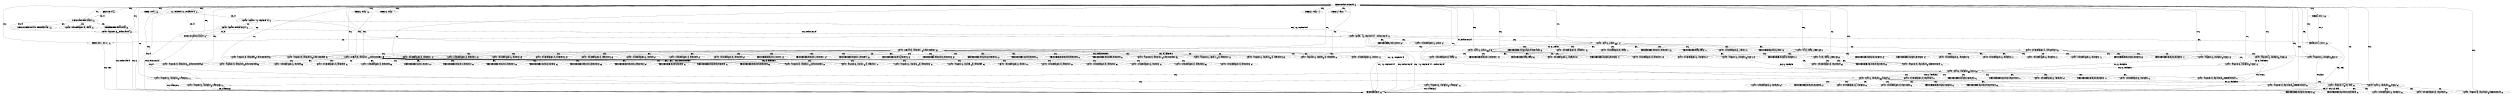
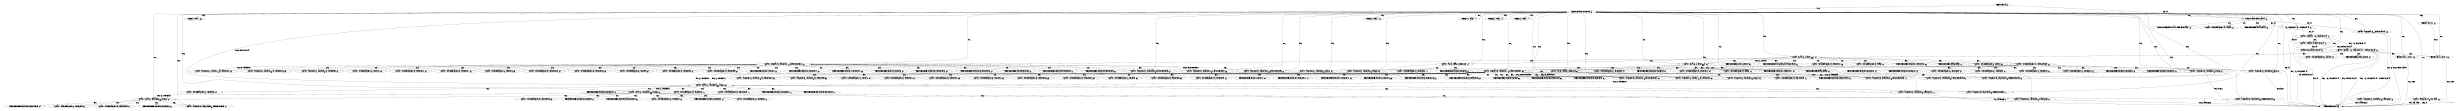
  digraph {
    n1 [label=<(METHOD,PredictorSetupDecode)<SUB>123</SUB>>]
    n2 [label=<(PARAM,TIFF *tif)<SUB>123</SUB>>]
    n3 [label=<(&lt;operator&gt;.assignment,*sp = PredictorState(tif))<SUB>125</SUB>>]
    n4 [label=<(&lt;operator&gt;.assignment,*td = &amp;tif-&gt;tif_dir)<SUB>126</SUB>>]
    n5 [label=<(RETURN,return 1;,return 1;)<SUB>223</SUB>>]
    n6 [label=<(&lt;operator&gt;.equals,sp-&gt;predictor == 2)<SUB>134</SUB>>]
    n7 [label=<(LITERAL,1,return 1;)<SUB>223</SUB>>]
    n8 [label=<(PredictorState,PredictorState(tif))<SUB>125</SUB>>]
    n9 [label=<(RETURN,return 0;,return 0;)<SUB>132</SUB>>]
    n10 [label=<(LITERAL,0,return 0;)<SUB>132</SUB>>]
    n11 [label=<(&lt;operator&gt;.notEquals,tif-&gt;tif_decoderow != PredictorDecodeRow)<SUB>155</SUB>>]
    n12 [label=<(&lt;operator&gt;.and,tif-&gt;tif_flags &amp; TIFF_SWAB)<SUB>172</SUB>>]
    n13 [label=<(*sp-&gt;setupdecode,(*sp-&gt;setupdecode)(tif))<SUB>131</SUB>>]
    n14 [label=<(PredictorSetup,PredictorSetup(tif))<SUB>131</SUB>>]
    n15 [label=<(LITERAL,8,&lt;empty&gt;)<SUB>138</SUB>>]
    n16 [label=<(&lt;operator&gt;.assignment,sp-&gt;decodepfunc = horAcc8)<SUB>139</SUB>>]
    n17 [label=<(LITERAL,16,&lt;empty&gt;)<SUB>141</SUB>>]
    n18 [label=<(&lt;operator&gt;.assignment,sp-&gt;decodepfunc = horAcc16)<SUB>142</SUB>>]
    n19 [label=<(LITERAL,32,&lt;empty&gt;)<SUB>144</SUB>>]
    n20 [label=<(&lt;operator&gt;.assignment,sp-&gt;decodepfunc = horAcc32)<SUB>145</SUB>>]
    n21 [label=<(LITERAL,64,&lt;empty&gt;)<SUB>147</SUB>>]
    n22 [label=<(&lt;operator&gt;.assignment,sp-&gt;decodepfunc = horAcc64)<SUB>148</SUB>>]
    n23 [label=<(&lt;operator&gt;.assignment,tif-&gt;tif_decoderow = PredictorDecodeRow)<SUB>158</SUB>>]
    n24 [label=<(&lt;operator&gt;.assignment,tif-&gt;tif_decodestrip = PredictorDecodeTile)<SUB>160</SUB>>]
    n25 [label=<(&lt;operator&gt;.assignment,tif-&gt;tif_decodetile = PredictorDecodeTile)<SUB>162</SUB>>]
    n26 [label=<(&lt;operator&gt;.equals,sp-&gt;predictor == 3)<SUB>192</SUB>>]
    n27 [label=<(&lt;operator&gt;.equals,sp-&gt;decodepfunc == horAcc16)<SUB>574</SUB>>]
    n28 [label=<(&lt;operator&gt;.assignment,sp-&gt;decodepfunc = fpAcc)<SUB>194</SUB>>]
    n29 [label=<(&lt;operator&gt;.assignment,sp-&gt;decodepfunc = swabHorAcc16)<SUB>176</SUB>>]
    n30 [label=<(&lt;operator&gt;.assignment,tif-&gt;tif_postdecode = _TIFFNoPostDecode)<SUB>177</SUB>>]
    n31 [label=<(&lt;operator&gt;.notEquals,tif-&gt;tif_decoderow != PredictorDecodeRow)<SUB>199</SUB>>]
    n32 [label=<(&lt;operator&gt;.and,tif-&gt;tif_flags &amp; TIFF_SWAB)<SUB>213</SUB>>]
    n33 [label=<(&lt;operator&gt;.assignment,tif-&gt;tif_decoderow = PredictorDecodeRow)<SUB>202</SUB>>]
    n34 [label=<(&lt;operator&gt;.assignment,tif-&gt;tif_decodestrip = PredictorDecodeTile)<SUB>204</SUB>>]
    n35 [label=<(&lt;operator&gt;.assignment,tif-&gt;tif_decodetile = PredictorDecodeTile)<SUB>206</SUB>>]
    n36 [label=<(&lt;operator&gt;.assignment,tif-&gt;tif_postdecode = _TIFFNoPostDecode)<SUB>215</SUB>>]
    n37 [label=<(&lt;operator&gt;.equals,sp-&gt;decodepfunc == horAcc32)<SUB>179</SUB>>]
    n38 [label=<(&lt;operator&gt;.assignment,sp-&gt;decodepfunc = swabHorAcc32)<SUB>181</SUB>>]
    n39 [label=<(&lt;operator&gt;.assignment,tif-&gt;tif_postdecode = _TIFFNoPostDecode)<SUB>182</SUB>>]
    n40 [label=<(&lt;operator&gt;.equals,sp-&gt;decodepfunc == horAcc64)<SUB>184</SUB>>]
    n41 [label=<(&lt;operator&gt;.assignment,tif-&gt;tif_postdecode = _TIFFNoPostDecode)<SUB>187</SUB>>]
    n42 [label=<(METHOD_RETURN,int)<SUB>123</SUB>>]
    n43 [label=<(&lt;operator&gt;.indirectFieldAccess,td-&gt;td_bitspersample)<SUB>136</SUB>>]
    n44 [label=<(FIELD_IDENTIFIER,td_bitspersample,td_bitspersample)<SUB>136</SUB>>]
    n45 [label=<(&lt;operator&gt;.indirectFieldAccess,tif-&gt;tif_decoderow)<SUB>155</SUB>>]
    n46 [label=<(&lt;operator&gt;.indirectFieldAccess,tif-&gt;tif_flags)<SUB>172</SUB>>]
    n47 [label=<(FIELD_IDENTIFIER,tif_decoderow,tif_decoderow)<SUB>155</SUB>>]
    n48 [label=<(FIELD_IDENTIFIER,tif_flags,tif_flags)<SUB>172</SUB>>]
    n49 [label=<(&lt;operator&gt;.indirectFieldAccess,sp-&gt;predictor)<SUB>192</SUB>>]
    n50 [label=<(FIELD_IDENTIFIER,predictor,predictor)<SUB>192</SUB>>]
    n51 [label=<(UNKNOWN,TIFFPredictorState *,TIFFPredictorState *)<SUB>125</SUB>>]
    n52 [label=<(&lt;operator&gt;.indirectFieldAccess,(tif)-&gt;tif_data)<SUB>125</SUB>>]
    n53 [label=<(FIELD_IDENTIFIER,tif_data,tif_data)<SUB>125</SUB>>]
    n54 [label=<(&lt;operator&gt;.assignment,sp-&gt;decoderow = tif-&gt;tif_decoderow)<SUB>157</SUB>>]
    n55 [label=<(&lt;operator&gt;.assignment,sp-&gt;decodestrip = tif-&gt;tif_decodestrip)<SUB>159</SUB>>]
    n56 [label=<(&lt;operator&gt;.assignment,sp-&gt;decodetile = tif-&gt;tif_decodetile)<SUB>161</SUB>>]
    n57 [label=<(&lt;operator&gt;.indirectFieldAccess,sp-&gt;decoderow)<SUB>157</SUB>>]
    n58 [label=<(&lt;operator&gt;.indirectFieldAccess,tif-&gt;tif_decoderow)<SUB>157</SUB>>]
    n59 [label=<(&lt;operator&gt;.indirectFieldAccess,tif-&gt;tif_decoderow)<SUB>158</SUB>>]
    n60 [label=<(&lt;operator&gt;.indirectFieldAccess,sp-&gt;decodestrip)<SUB>159</SUB>>]
    n61 [label=<(&lt;operator&gt;.indirectFieldAccess,tif-&gt;tif_decodestrip)<SUB>159</SUB>>]
    n62 [label=<(&lt;operator&gt;.indirectFieldAccess,tif-&gt;tif_decodestrip)<SUB>160</SUB>>]
    n63 [label=<(&lt;operator&gt;.indirectFieldAccess,sp-&gt;decodetile)<SUB>161</SUB>>]
    n64 [label=<(&lt;operator&gt;.indirectFieldAccess,tif-&gt;tif_decodetile)<SUB>161</SUB>>]
    n65 [label=<(&lt;operator&gt;.indirectFieldAccess,tif-&gt;tif_decodetile)<SUB>162</SUB>>]
    n66 [label=<(FIELD_IDENTIFIER,decoderow,decoderow)<SUB>157</SUB>>]
    n67 [label=<(FIELD_IDENTIFIER,tif_decoderow,tif_decoderow)<SUB>157</SUB>>]
    n68 [label=<(FIELD_IDENTIFIER,tif_decoderow,tif_decoderow)<SUB>158</SUB>>]
    n69 [label=<(FIELD_IDENTIFIER,decodestrip,decodestrip)<SUB>159</SUB>>]
    n70 [label=<(FIELD_IDENTIFIER,tif_decodestrip,tif_decodestrip)<SUB>159</SUB>>]
    n71 [label=<(FIELD_IDENTIFIER,tif_decodestrip,tif_decodestrip)<SUB>160</SUB>>]
    n72 [label=<(FIELD_IDENTIFIER,decodetile,decodetile)<SUB>161</SUB>>]
    n73 [label=<(FIELD_IDENTIFIER,tif_decodetile,tif_decodetile)<SUB>161</SUB>>]
    n74 [label=<(FIELD_IDENTIFIER,tif_decodetile,tif_decodetile)<SUB>162</SUB>>]
    n75 [label=<(&lt;operator&gt;.indirectFieldAccess,sp-&gt;decodepfunc)<SUB>174</SUB>>]
    n76 [label=<(FIELD_IDENTIFIER,decodepfunc,decodepfunc)<SUB>174</SUB>>]
    n77 [label=<(&lt;operator&gt;.logicalNot,!(*sp-&gt;setupdecode)(tif))<SUB>131</SUB>>]
    n78 [label=<(&lt;operator&gt;.indirectFieldAccess,sp-&gt;decodepfunc)<SUB>194</SUB>>]
    n79 [label=<(FIELD_IDENTIFIER,decodepfunc,decodepfunc)<SUB>194</SUB>>]
    n80 [label=<(&lt;operator&gt;.indirectFieldAccess,tif-&gt;tif_decoderow)<SUB>199</SUB>>]
    n81 [label=<(&lt;operator&gt;.indirectFieldAccess,tif-&gt;tif_flags)<SUB>213</SUB>>]
    n82 [label=<(FIELD_IDENTIFIER,tif_decoderow,tif_decoderow)<SUB>199</SUB>>]
    n83 [label=<(FIELD_IDENTIFIER,tif_flags,tif_flags)<SUB>213</SUB>>]
    n84 [label=<(&lt;operator&gt;.indirectFieldAccess,sp-&gt;decodepfunc)<SUB>176</SUB>>]
    n85 [label=<(&lt;operator&gt;.indirectFieldAccess,tif-&gt;tif_postdecode)<SUB>177</SUB>>]
    n86 [label=<(FIELD_IDENTIFIER,decodepfunc,decodepfunc)<SUB>176</SUB>>]
    n87 [label=<(FIELD_IDENTIFIER,tif_postdecode,tif_postdecode)<SUB>177</SUB>>]
    n88 [label=<(&lt;operator&gt;.indirectFieldAccess,sp-&gt;decodepfunc)<SUB>179</SUB>>]
    n89 [label=<(FIELD_IDENTIFIER,decodepfunc,decodepfunc)<SUB>179</SUB>>]
    n90 [label=<(&lt;operator&gt;.assignment,sp-&gt;decoderow = tif-&gt;tif_decoderow)<SUB>201</SUB>>]
    n91 [label=<(&lt;operator&gt;.assignment,sp-&gt;decodestrip = tif-&gt;tif_decodestrip)<SUB>203</SUB>>]
    n92 [label=<(&lt;operator&gt;.assignment,sp-&gt;decodetile = tif-&gt;tif_decodetile)<SUB>205</SUB>>]
    n93 [label=<(&lt;operator&gt;.indirectFieldAccess,sp-&gt;decoderow)<SUB>201</SUB>>]
    n94 [label=<(&lt;operator&gt;.indirectFieldAccess,tif-&gt;tif_decoderow)<SUB>201</SUB>>]
    n95 [label=<(&lt;operator&gt;.indirectFieldAccess,tif-&gt;tif_decoderow)<SUB>202</SUB>>]
    n96 [label=<(&lt;operator&gt;.indirectFieldAccess,sp-&gt;decodestrip)<SUB>203</SUB>>]
    n97 [label=<(&lt;operator&gt;.indirectFieldAccess,tif-&gt;tif_decodestrip)<SUB>203</SUB>>]
    n98 [label=<(&lt;operator&gt;.indirectFieldAccess,tif-&gt;tif_decodestrip)<SUB>204</SUB>>]
    n99 [label=<(&lt;operator&gt;.indirectFieldAccess,sp-&gt;decodetile)<SUB>205</SUB>>]
    n100 [label=<(&lt;operator&gt;.indirectFieldAccess,tif-&gt;tif_decodetile)<SUB>205</SUB>>]
    n101 [label=<(&lt;operator&gt;.indirectFieldAccess,tif-&gt;tif_decodetile)<SUB>206</SUB>>]
    n102 [label=<(FIELD_IDENTIFIER,decoderow,decoderow)<SUB>201</SUB>>]
    n103 [label=<(FIELD_IDENTIFIER,tif_decoderow,tif_decoderow)<SUB>201</SUB>>]
    n104 [label=<(FIELD_IDENTIFIER,tif_decoderow,tif_decoderow)<SUB>202</SUB>>]
    n105 [label=<(FIELD_IDENTIFIER,decodestrip,decodestrip)<SUB>203</SUB>>]
    n106 [label=<(FIELD_IDENTIFIER,tif_decodestrip,tif_decodestrip)<SUB>203</SUB>>]
    n107 [label=<(FIELD_IDENTIFIER,tif_decodestrip,tif_decodestrip)<SUB>204</SUB>>]
    n108 [label=<(FIELD_IDENTIFIER,decodetile,decodetile)<SUB>205</SUB>>]
    n109 [label=<(FIELD_IDENTIFIER,tif_decodetile,tif_decodetile)<SUB>205</SUB>>]
    n110 [label=<(FIELD_IDENTIFIER,tif_decodetile,tif_decodetile)<SUB>206</SUB>>]
    n111 [label=<(&lt;operator&gt;.indirectFieldAccess,tif-&gt;tif_postdecode)<SUB>215</SUB>>]
    n112 [label=<(FIELD_IDENTIFIER,tif_postdecode,tif_postdecode)<SUB>215</SUB>>]
    n113 [label=<(&lt;operator&gt;.indirectFieldAccess,sp-&gt;decodepfunc)<SUB>181</SUB>>]
    n114 [label=<(&lt;operator&gt;.indirectFieldAccess,tif-&gt;tif_postdecode)<SUB>182</SUB>>]
    n115 [label=<(FIELD_IDENTIFIER,decodepfunc,decodepfunc)<SUB>181</SUB>>]
    n116 [label=<(FIELD_IDENTIFIER,tif_postdecode,tif_postdecode)<SUB>182</SUB>>]
    n117 [label=<(&lt;operator&gt;.indirectFieldAccess,sp-&gt;decodepfunc)<SUB>184</SUB>>]
    n118 [label=<(FIELD_IDENTIFIER,decodepfunc,decodepfunc)<SUB>184</SUB>>]
    n119 [label=<(&lt;operator&gt;.indirectFieldAccess,sp-&gt;decodepfunc)<SUB>186</SUB>>]
    n120 [label=<(&lt;operator&gt;.indirectFieldAccess,tif-&gt;tif_postdecode)<SUB>187</SUB>>]
    n121 [label=<(FIELD_IDENTIFIER,decodepfunc,decodepfunc)<SUB>186</SUB>>]
    n122 [label=<(FIELD_IDENTIFIER,tif_postdecode,tif_postdecode)<SUB>187</SUB>>]
    n123 [label=<(&lt;operator&gt;.assignment,sp-&gt;decodepfunc = swabHorAcc64)<SUB>186</SUB>>]
    n124 [label=<(&lt;operator&gt;.logicalOr,!(*sp-&gt;setupdecode)(tif) || !PredictorSetup(tif))<SUB>131</SUB>>]
    n125 [label=<(&lt;operator&gt;.indirectFieldAccess,sp-&gt;predictor)<SUB>134</SUB>>]
    n126 [label=<(FIELD_IDENTIFIER,predictor,predictor)<SUB>134</SUB>>]
    n127 [label=<(&lt;operator&gt;.indirectFieldAccess,sp-&gt;decodepfunc)<SUB>139</SUB>>]
    n128 [label=<(&lt;operator&gt;.indirectFieldAccess,sp-&gt;decodepfunc)<SUB>142</SUB>>]
    n129 [label=<(&lt;operator&gt;.indirectFieldAccess,sp-&gt;decodepfunc)<SUB>145</SUB>>]
    n130 [label=<(&lt;operator&gt;.indirectFieldAccess,sp-&gt;decodepfunc)<SUB>148</SUB>>]
    n131 [label=<(FIELD_IDENTIFIER,decodepfunc,decodepfunc)<SUB>139</SUB>>]
    n132 [label=<(FIELD_IDENTIFIER,decodepfunc,decodepfunc)<SUB>142</SUB>>]
    n133 [label=<(FIELD_IDENTIFIER,decodepfunc,decodepfunc)<SUB>145</SUB>>]
    n134 [label=<(FIELD_IDENTIFIER,decodepfunc,decodepfunc)<SUB>148</SUB>>]
    n135 [label=<(&lt;operator&gt;.logicalNot,!PredictorSetup(tif))<SUB>731</SUB>>]
-   n1 -> n2 [label="DDG: "]
+   n2 -> n1 [label="DDG: "]
    n1 -> n3 [label="DDG: "]
    n1 -> n4 [label="DDG: "]
    n1 -> n5 [label="DDG: "]
    n1 -> n6 [label="DDG: "]
    n1 -> n7 [label="DDG: "]
    n1 -> n8 [label="DDG: "]
    n1 -> n9 [label="DDG: "]
    n1 -> n10 [label="DDG: "]
    n1 -> n11 [label="DDG: "]
    n1 -> n12 [label="DDG: "]
    n1 -> n13 [label="DDG: "]
    n1 -> n14 [label="DDG: "]
    n1 -> n15 [label="DDG: "]
    n1 -> n16 [label="DDG: "]
    n1 -> n17 [label="DDG: "]
    n1 -> n18 [label="DDG: "]
    n1 -> n19 [label="DDG: "]
    n1 -> n20 [label="DDG: "]
    n1 -> n21 [label="DDG: "]
    n1 -> n22 [label="DDG: "]
    n1 -> n23 [label="DDG: "]
    n1 -> n24 [label="DDG: "]
    n1 -> n25 [label="DDG: "]
    n1 -> n26 [label="DDG: "]
    n1 -> n27 [label="DDG: PredictorSetup(tif)"]
    n1 -> n28 [label="DDG: "]
    n1 -> n29 [label="DDG: "]
    n1 -> n30 [label="DDG: "]
    n1 -> n31 [label="DDG: "]
    n1 -> n32 [label="DDG: "]
    n1 -> n33 [label="DDG: "]
    n1 -> n34 [label="DDG: "]
    n1 -> n35 [label="DDG: "]
    n1 -> n36 [label="DDG: "]
    n1 -> n37 [label="DDG: "]
    n1 -> n38 [label="DDG: "]
    n1 -> n39 [label="DDG: "]
    n1 -> n40 [label="DDG: "]
    n1 -> n41 [label="DDG: "]
    n2 -> n8 [label="DDG: tif"]
    n3 -> n42 [label="DDG: sp"]
    n3 -> n42 [label="DDG: PredictorState(tif)"]
    n4 -> n42 [label="DDG: td"]
    n4 -> n42 [label="DDG: &amp;tif-&gt;tif_dir"]
    n5 -> n42 [label="DDG: &lt;RET&gt;"]
    n6 -> n11 [label="CDG: "]
    n6 -> n12 [label="CDG: "]
    n6 -> n26 [label="DDG: sp-&gt;predictor"]
    n6 -> n26 [label="CDG: "]
    n6 -> n43 [label="CDG: "]
    n6 -> n44 [label="CDG: "]
    n6 -> n45 [label="CDG: "]
    n6 -> n46 [label="CDG: "]
    n6 -> n47 [label="CDG: "]
    n6 -> n48 [label="CDG: "]
    n6 -> n49 [label="CDG: "]
    n6 -> n50 [label="CDG: "]
    n8 -> n3 [label="DDG: tif"]
+   n8 -> n13 [label="DDG: tif"]
    n8 -> n51 [label="CDG: "]
    n8 -> n52 [label="CDG: "]
    n8 -> n53 [label="DDG: "]
    n9 -> n42 [label="DDG: &lt;RET&gt;"]
    n10 -> n9 [label="DDG: 0"]
    n11 -> n23 [label="DDG: PredictorDecodeRow"]
    n11 -> n23 [label="CDG: "]
    n11 -> n24 [label="CDG: "]
    n11 -> n25 [label="CDG: "]
    n11 -> n54 [label="DDG: tif-&gt;tif_decoderow"]
    n11 -> n54 [label="CDG: "]
    n11 -> n55 [label="CDG: "]
    n11 -> n56 [label="CDG: "]
    n11 -> n57 [label="CDG: "]
    n11 -> n58 [label="CDG: "]
    n11 -> n59 [label="CDG: "]
    n11 -> n60 [label="CDG: "]
    n11 -> n61 [label="CDG: "]
    n11 -> n62 [label="CDG: "]
    n11 -> n63 [label="CDG: "]
    n11 -> n64 [label="CDG: "]
    n11 -> n65 [label="CDG: "]
    n11 -> n66 [label="CDG: "]
    n11 -> n67 [label="CDG: "]
    n11 -> n68 [label="CDG: "]
    n11 -> n69 [label="CDG: "]
    n11 -> n70 [label="CDG: "]
    n11 -> n71 [label="CDG: "]
    n11 -> n72 [label="CDG: "]
    n11 -> n73 [label="CDG: "]
    n11 -> n74 [label="CDG: "]
    n12 -> n27 [label="CDG: "]
    n12 -> n75 [label="CDG: "]
    n12 -> n76 [label="CDG: "]
    n13 -> n14 [label="DDG: tif"]
    n13 -> n42 [label="DDG: tif"]
    n13 -> n77 [label="DDG: tif"]
    n14 -> n42 [label="DDG: tif"]
    n16 -> n22 [label="DDG: sp-&gt;decodepfunc"]
    n16 -> n42 [label="DDG: horAcc8"]
    n18 -> n27 [label="DDG: sp-&gt;decodepfunc"]
    n20 -> n27 [label="DDG: sp-&gt;decodepfunc"]
    n22 -> n27 [label="DDG: sp-&gt;decodepfunc"]
    n26 -> n28 [label="CDG: "]
    n26 -> n31 [label="CDG: "]
    n26 -> n32 [label="CDG: "]
    n26 -> n78 [label="CDG: "]
    n26 -> n79 [label="CDG: "]
    n26 -> n80 [label="CDG: "]
    n26 -> n81 [label="CDG: "]
    n26 -> n82 [label="CDG: "]
    n26 -> n83 [label="CDG: "]
    n27 -> n29 [label="CDG: "]
    n27 -> n30 [label="CDG: "]
    n27 -> n37 [label="DDG: sp-&gt;decodepfunc"]
    n27 -> n37 [label="CDG: "]
    n27 -> n84 [label="CDG: "]
    n27 -> n85 [label="CDG: "]
    n27 -> n86 [label="CDG: "]
    n27 -> n87 [label="CDG: "]
    n27 -> n88 [label="CDG: "]
    n27 -> n89 [label="CDG: "]
    n28 -> n42 [label="DDG: fpAcc"]
    n29 -> n42 [label="DDG: swabHorAcc16"]
    n31 -> n33 [label="DDG: PredictorDecodeRow"]
    n31 -> n33 [label="CDG: "]
    n31 -> n34 [label="CDG: "]
    n31 -> n35 [label="CDG: "]
    n31 -> n90 [label="DDG: tif-&gt;tif_decoderow"]
    n31 -> n90 [label="CDG: "]
    n31 -> n91 [label="CDG: "]
    n31 -> n92 [label="CDG: "]
    n31 -> n93 [label="CDG: "]
    n31 -> n94 [label="CDG: "]
    n31 -> n95 [label="CDG: "]
    n31 -> n96 [label="CDG: "]
    n31 -> n97 [label="CDG: "]
    n31 -> n98 [label="CDG: "]
    n31 -> n99 [label="CDG: "]
    n31 -> n100 [label="CDG: "]
    n31 -> n101 [label="CDG: "]
    n31 -> n102 [label="CDG: "]
    n31 -> n103 [label="CDG: "]
    n31 -> n104 [label="CDG: "]
    n31 -> n105 [label="CDG: "]
    n31 -> n106 [label="CDG: "]
    n31 -> n107 [label="CDG: "]
    n31 -> n108 [label="CDG: "]
    n31 -> n109 [label="CDG: "]
    n31 -> n110 [label="CDG: "]
    n32 -> n36 [label="CDG: "]
    n32 -> n111 [label="CDG: "]
    n32 -> n112 [label="CDG: "]
    n37 -> n38 [label="CDG: "]
    n37 -> n39 [label="CDG: "]
    n37 -> n40 [label="DDG: sp-&gt;decodepfunc"]
    n37 -> n40 [label="CDG: "]
    n37 -> n113 [label="CDG: "]
    n37 -> n114 [label="CDG: "]
    n37 -> n115 [label="CDG: "]
    n37 -> n116 [label="CDG: "]
    n37 -> n117 [label="CDG: "]
    n37 -> n118 [label="CDG: "]
    n38 -> n42 [label="DDG: swabHorAcc32"]
    n40 -> n41 [label="CDG: "]
    n40 -> n119 [label="CDG: "]
    n40 -> n120 [label="CDG: "]
    n40 -> n121 [label="CDG: "]
    n40 -> n122 [label="CDG: "]
    n43 -> n16 [label="CDG: "]
    n43 -> n18 [label="CDG: "]
    n43 -> n20 [label="CDG: "]
    n43 -> n22 [label="CDG: "]
    n43 -> n127 [label="CDG: "]
    n43 -> n128 [label="CDG: "]
    n43 -> n129 [label="CDG: "]
    n43 -> n130 [label="CDG: "]
    n43 -> n131 [label="CDG: "]
    n43 -> n132 [label="CDG: "]
    n43 -> n133 [label="CDG: "]
    n43 -> n134 [label="CDG: "]
    n77 -> n14 [label="CDG: "]
    n77 -> n42 [label="DDG: (*sp-&gt;setupdecode)(tif)"]
    n77 -> n124 [label="DDG: (*sp-&gt;setupdecode)(tif)"]
    n77 -> n135 [label="CDG: "]
    n123 -> n42 [label="DDG: swabHorAcc64"]
    n124 -> n5 [label="CDG: "]
    n124 -> n6 [label="CDG: "]
    n124 -> n9 [label="CDG: "]
    n124 -> n42 [label="DDG: !(*sp-&gt;setupdecode)(tif)"]
    n124 -> n42 [label="DDG: !PredictorSetup(tif)"]
    n124 -> n42 [label="DDG: !(*sp-&gt;setupdecode)(tif) || !PredictorSetup(tif)"]
    n124 -> n125 [label="CDG: "]
    n124 -> n126 [label="CDG: "]
    n135 -> n14 [label="DDG: tif"]
    n135 -> n42 [label="DDG: PredictorSetup(tif)"]
    n135 -> n124 [label="DDG: PredictorSetup(tif)"]
  }
